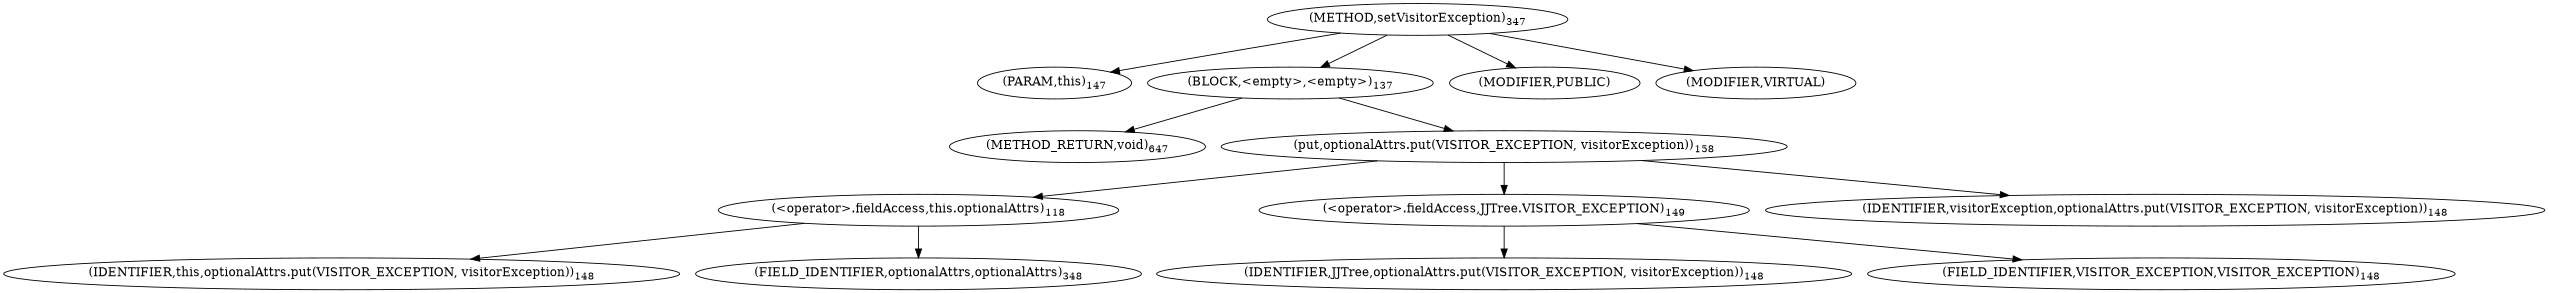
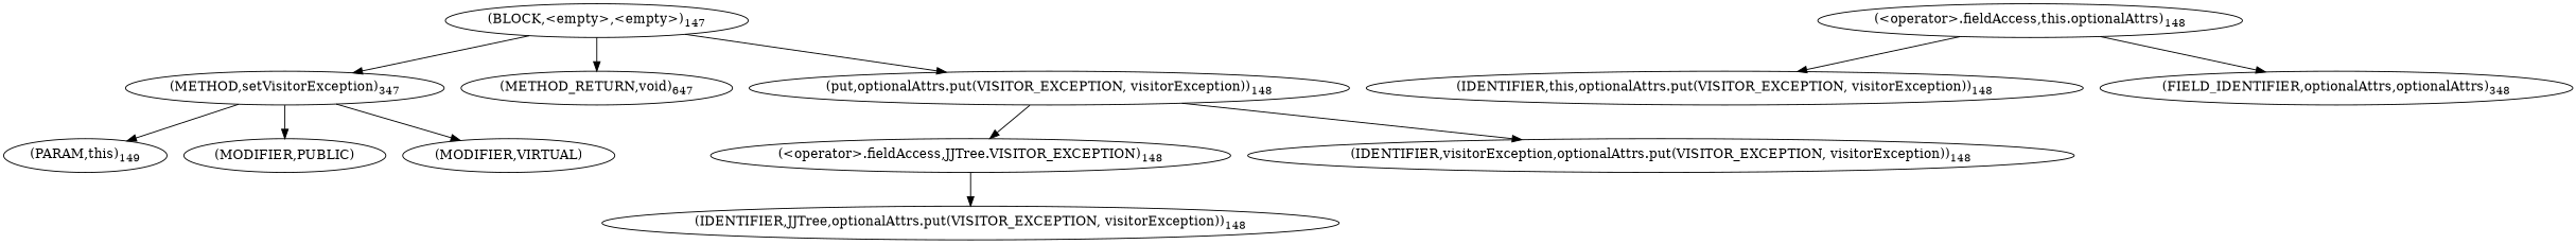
  digraph {
    n1 [label=<(METHOD,setVisitorException)<SUB>347</SUB>>]
-   n2 [label=<(PARAM,this)<SUB>147</SUB>>]
-   n3 [label=<(BLOCK,&lt;empty&gt;,&lt;empty&gt;)<SUB>137</SUB>>]
+   n2 [label=<(PARAM,this)<SUB>149</SUB>>]
+   n3 [label=<(BLOCK,&lt;empty&gt;,&lt;empty&gt;)<SUB>147</SUB>>]
    n4 [label=<(MODIFIER,PUBLIC)>]
    n5 [label=<(MODIFIER,VIRTUAL)>]
    n6 [label=<(METHOD_RETURN,void)<SUB>647</SUB>>]
-   n7 [label=<(put,optionalAttrs.put(VISITOR_EXCEPTION, visitorException))<SUB>158</SUB>>]
-   n8 [label=<(&lt;operator&gt;.fieldAccess,this.optionalAttrs)<SUB>118</SUB>>]
-   n9 [label=<(&lt;operator&gt;.fieldAccess,JJTree.VISITOR_EXCEPTION)<SUB>149</SUB>>]
+   n7 [label=<(put,optionalAttrs.put(VISITOR_EXCEPTION, visitorException))<SUB>148</SUB>>]
+   n8 [label=<(&lt;operator&gt;.fieldAccess,this.optionalAttrs)<SUB>148</SUB>>]
+   n9 [label=<(&lt;operator&gt;.fieldAccess,JJTree.VISITOR_EXCEPTION)<SUB>148</SUB>>]
    n10 [label=<(IDENTIFIER,visitorException,optionalAttrs.put(VISITOR_EXCEPTION, visitorException))<SUB>148</SUB>>]
    n11 [label=<(IDENTIFIER,this,optionalAttrs.put(VISITOR_EXCEPTION, visitorException))<SUB>148</SUB>>]
    n12 [label=<(FIELD_IDENTIFIER,optionalAttrs,optionalAttrs)<SUB>348</SUB>>]
    n13 [label=<(IDENTIFIER,JJTree,optionalAttrs.put(VISITOR_EXCEPTION, visitorException))<SUB>148</SUB>>]
-   n14 [label=<(FIELD_IDENTIFIER,VISITOR_EXCEPTION,VISITOR_EXCEPTION)<SUB>148</SUB>>]
    n1 -> n2
-   n1 -> n3
+   n3 -> n1
    n1 -> n4
    n1 -> n5
    n3 -> n6
    n3 -> n7
-   n7 -> n8
    n7 -> n9
    n7 -> n10
    n8 -> n11
    n8 -> n12
    n9 -> n13
-   n9 -> n14
  }
